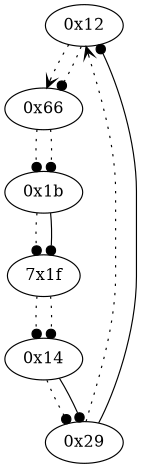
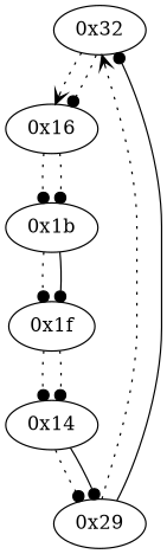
  digraph {
    edge [arrowhead=dot style=dotted]
-   n1 [label="0x12"]
-   n2 [label="0x66"]
+   n1 [label="0x32"]
+   n2 [label="0x16"]
    n3 [label="0x1b"]
-   n4 [label="7x1f"]
+   n4 [label="0x1f"]
    n5 [label="0x14"]
    n6 [label="0x29"]
    n1 -> n2 [arrowhead=vee]
    n1 -> n2
    n2 -> n3
    n2 -> n3
    n3 -> n4
    n3 -> n4 [style=solid]
    n4 -> n5
    n4 -> n5
    n5 -> n6
    n5 -> n6 [style=solid]
    n6 -> n1 [arrowhead=vee]
    n6 -> n1 [style=solid]
  }
